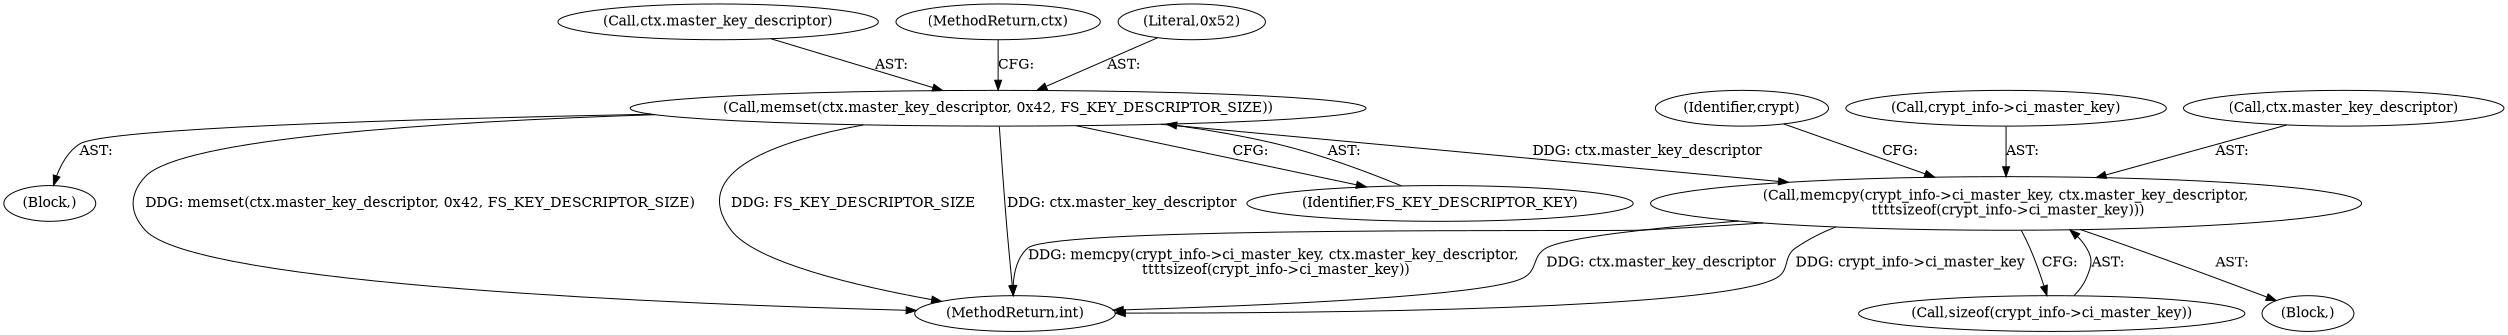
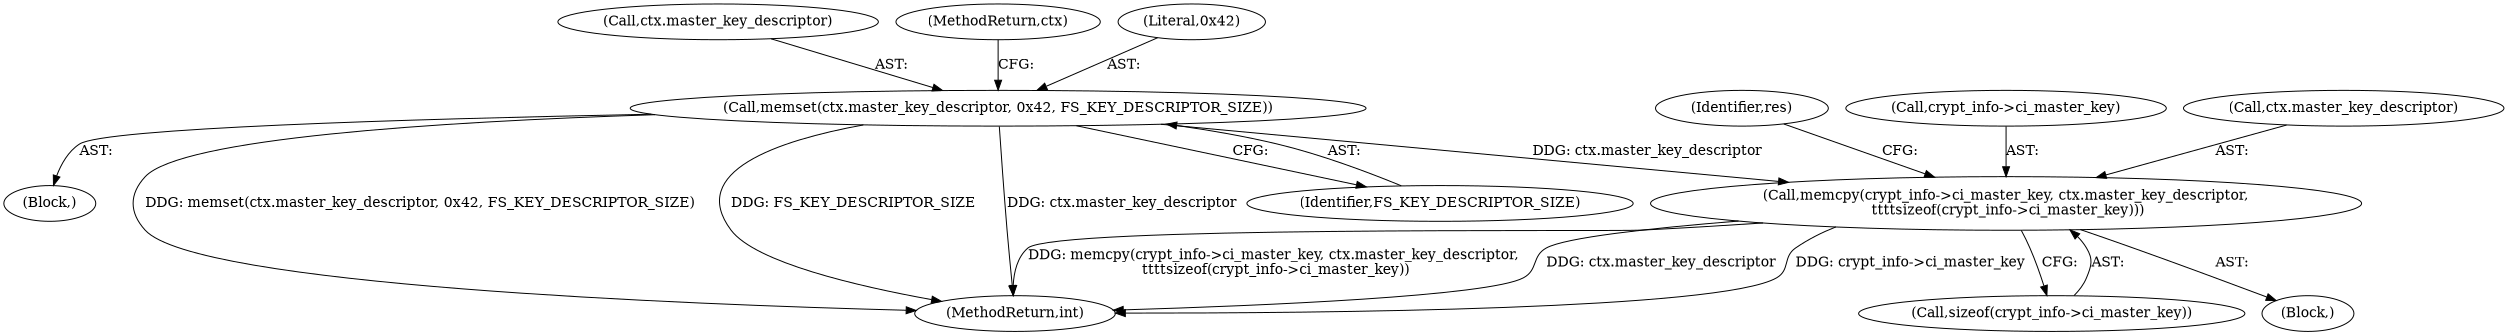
  digraph {
    n1 [label="(Call,memcpy(crypt_info->ci_master_key, ctx.master_key_descriptor,\n \t\t\t\tsizeof(crypt_info->ci_master_key)))"]
    n2 [label="(MethodReturn,int)"]
    n3 [label="(Block,)"]
    n4 [label="(Call,sizeof(crypt_info->ci_master_key))"]
    n5 [label="(Call,memset(ctx.master_key_descriptor, 0x42, FS_KEY_DESCRIPTOR_SIZE))"]
-   n6 [label="(Identifier,FS_KEY_DESCRIPTOR_KEY)"]
+   n6 [label="(Identifier,FS_KEY_DESCRIPTOR_SIZE)"]
    n7 [label="(Block,)"]
    n8 [label="(Call,ctx.master_key_descriptor)"]
-   n9 [label="(Identifier,crypt)"]
+   n9 [label="(Identifier,res)"]
    n10 [label="(MethodReturn,ctx)"]
-   n11 [label="(Literal,0x52)"]
+   n11 [label="(Literal,0x42)"]
    n12 [label="(Call,crypt_info->ci_master_key)"]
    n13 [label="(Call,ctx.master_key_descriptor)"]
    n1 -> n2 [label="DDG: ctx.master_key_descriptor"]
    n1 -> n2 [label="DDG: crypt_info->ci_master_key"]
    n1 -> n2 [label="DDG: memcpy(crypt_info->ci_master_key, ctx.master_key_descriptor,\n \t\t\t\tsizeof(crypt_info->ci_master_key))"]
    n1 -> n3 [label="AST: "]
    n1 -> n4 [label="CFG: "]
    n4 -> n1 [label="AST: "]
    n5 -> n1 [label="DDG: ctx.master_key_descriptor"]
    n5 -> n2 [label="DDG: memset(ctx.master_key_descriptor, 0x42, FS_KEY_DESCRIPTOR_SIZE)"]
    n5 -> n2 [label="DDG: FS_KEY_DESCRIPTOR_SIZE"]
    n5 -> n2 [label="DDG: ctx.master_key_descriptor"]
    n5 -> n6 [label="CFG: "]
    n5 -> n7 [label="AST: "]
    n6 -> n5 [label="AST: "]
    n8 -> n5 [label="AST: "]
    n9 -> n1 [label="CFG: "]
    n10 -> n5 [label="CFG: "]
    n11 -> n5 [label="AST: "]
    n12 -> n1 [label="AST: "]
    n13 -> n1 [label="AST: "]
  }
